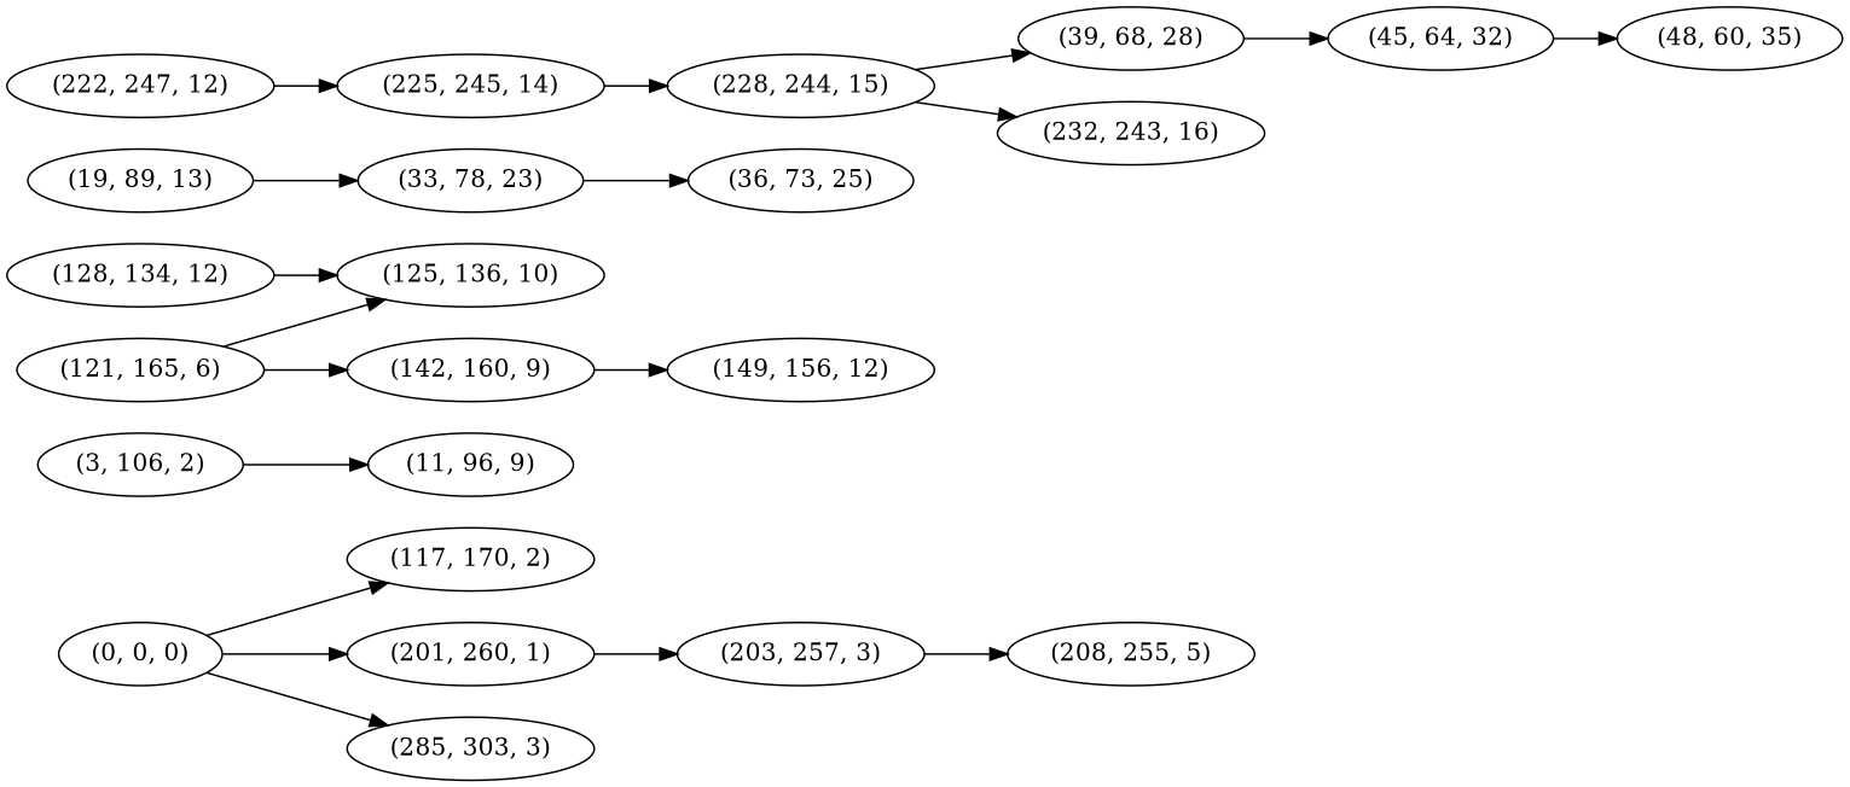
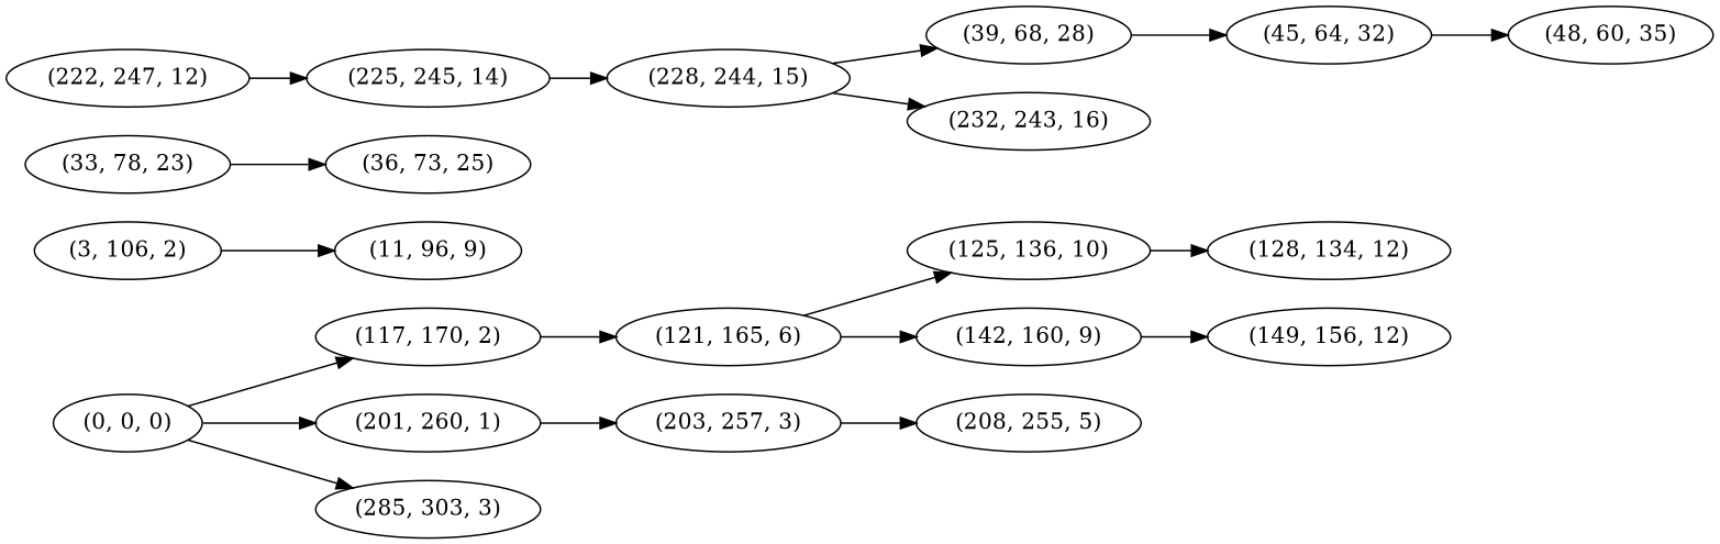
  digraph {
    rankdir=LR
    "(0, 0, 0)"
    "(117, 170, 2)"
    "(201, 260, 1)"
    "(285, 303, 3)"
    "(3, 106, 2)"
    "(11, 96, 9)"
    "(121, 165, 6)"
    "(203, 257, 3)"
-   "(19, 89, 13)"
    "(33, 78, 23)"
    "(36, 73, 25)"
    "(39, 68, 28)"
    "(45, 64, 32)"
    "(48, 60, 35)"
    "(125, 136, 10)"
    "(142, 160, 9)"
    "(128, 134, 12)"
    "(149, 156, 12)"
    "(208, 255, 5)"
    "(222, 247, 12)"
    "(225, 245, 14)"
    "(228, 244, 15)"
    "(232, 243, 16)"
    "(0, 0, 0)" -> "(117, 170, 2)"
    "(0, 0, 0)" -> "(201, 260, 1)"
    "(0, 0, 0)" -> "(285, 303, 3)"
+   "(117, 170, 2)" -> "(121, 165, 6)"
    "(201, 260, 1)" -> "(203, 257, 3)"
    "(3, 106, 2)" -> "(11, 96, 9)"
    "(121, 165, 6)" -> "(125, 136, 10)"
    "(121, 165, 6)" -> "(142, 160, 9)"
    "(203, 257, 3)" -> "(208, 255, 5)"
-   "(19, 89, 13)" -> "(33, 78, 23)"
    "(33, 78, 23)" -> "(36, 73, 25)"
    "(39, 68, 28)" -> "(45, 64, 32)"
    "(45, 64, 32)" -> "(48, 60, 35)"
-   "(128, 134, 12)" -> "(125, 136, 10)"
+   "(125, 136, 10)" -> "(128, 134, 12)"
    "(142, 160, 9)" -> "(149, 156, 12)"
    "(222, 247, 12)" -> "(225, 245, 14)"
    "(225, 245, 14)" -> "(228, 244, 15)"
    "(228, 244, 15)" -> "(39, 68, 28)"
    "(228, 244, 15)" -> "(232, 243, 16)"
  }
